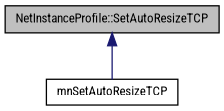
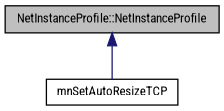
  digraph {
    rankdir=TB
    fontname="Roboto Condensed"
    node [color=black fontname="Roboto Condensed" fontsize=10 shape=record style=filled]
-   n1 [fillcolor=grey75 fontcolor=black height=0.2 label="NetInstanceProfile::SetAutoResizeTCP" width=0.4]
+   n1 [fillcolor=grey75 fontcolor=black height=0.2 label="NetInstanceProfile::NetInstanceProfile" width=0.4]
    n2 [fillcolor=white height=0.2 label=mnSetAutoResizeTCP width=0.4]
    n1 -> n2 [color=midnightblue dir=back fontname="Roboto Condensed" fontsize=10 labelfontname=FreeSans labelfontsize=10 style=solid]
  }
